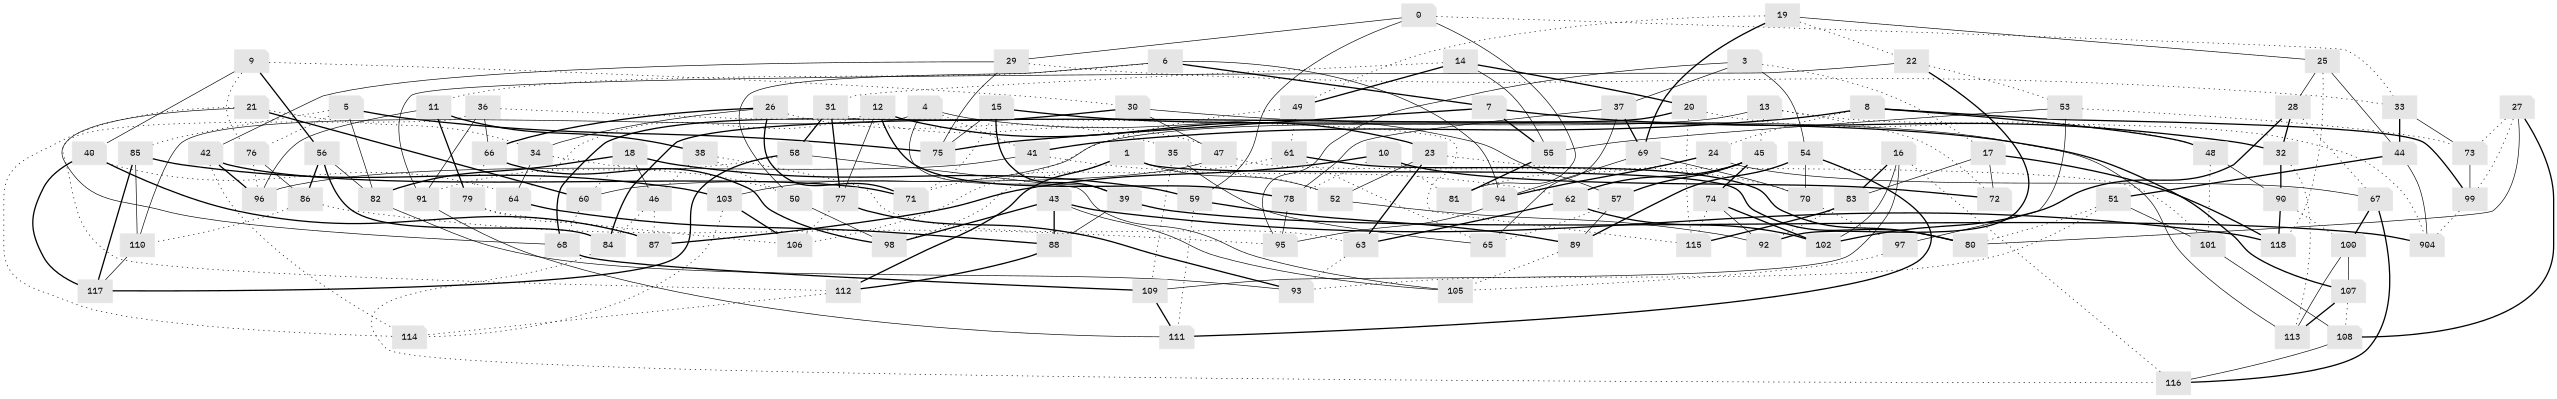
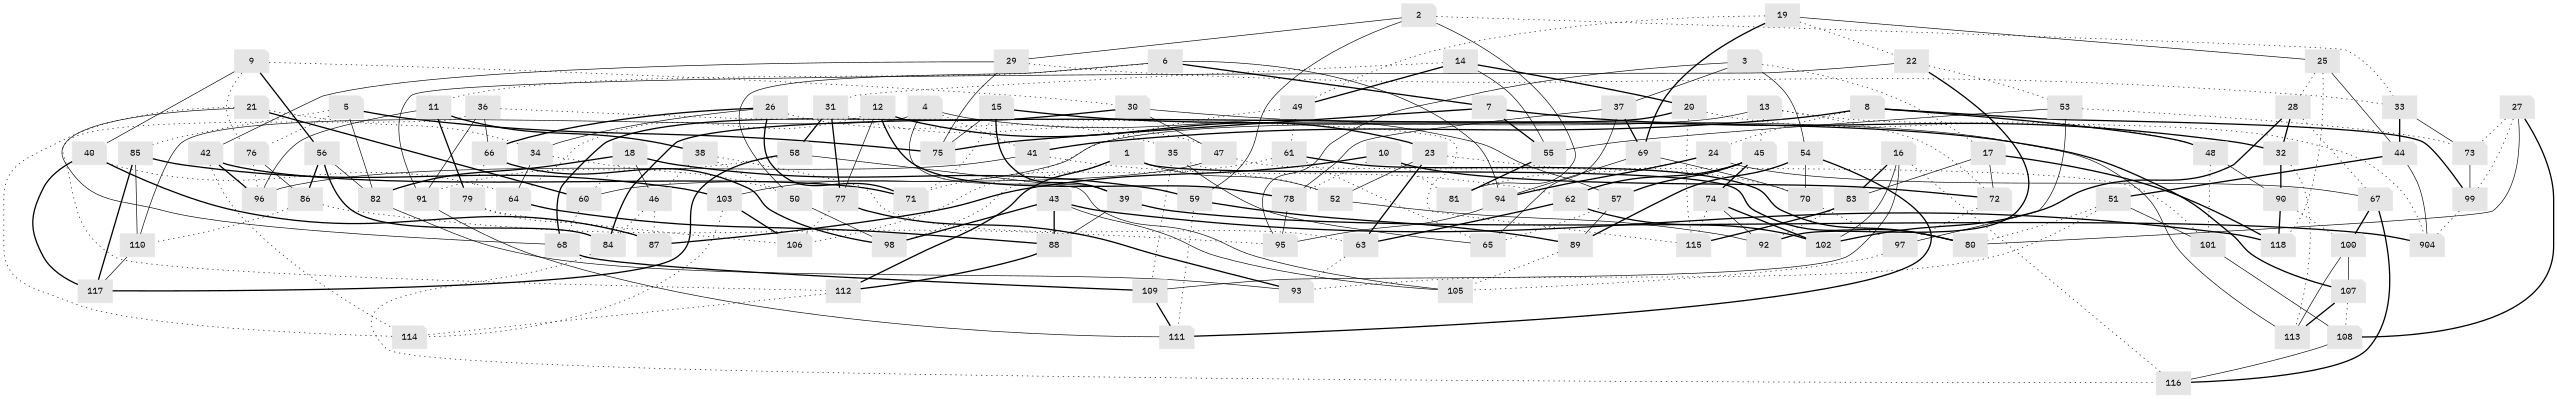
  graph {
    fontname="IBM Plex Mono"
    node [color=gray90 fontname="IBM Plex Mono" shape=box style=filled]
    edge [fontname="IBM Plex Mono" style=dotted]
    1
    52
    80
    98
    112 [shape=note]
    92 [shape=note]
    114 [shape=note]
-   2 [shape=note label=0]
+   2 [shape=note]
    29
    33
    59
    81
    75
    42 [shape=note]
    44 [shape=note]
    73 [shape=note]
    89
    111 [shape=note]
    3 [shape=note]
    17 [shape=note]
    37 [shape=note]
    54
    95 [shape=note]
    72 [shape=note]
    83 [shape=note]
    118 [shape=note]
    78
    69
    65
    70
    4 [shape=note]
    39 [shape=note]
    41
    57 [shape=note]
    110
    n36 [label=904 shape=note]
    88
    96
    62
    117
    5 [shape=note]
    76 [shape=note]
    82
    85
    86
    93 [shape=note]
    103
    7 [shape=note]
    6
    11
    50 [shape=note]
    94 [shape=note]
    32
    55
    38
    79
    113
    90
    8 [shape=note]
    24 [shape=note]
    48
    99
    67 [shape=note]
    101 [shape=note]
    9 [shape=note]
    30 [shape=note]
    40 [shape=note]
    56
    68
    47
    87 [shape=note]
    64 [shape=note]
    84
    10 [shape=note]
    97
    46
    63
    106 [shape=note]
    12
    23
    77
    13 [shape=note]
    45 [shape=note]
    74
    14
    20
    31
    49
    115 [shape=note]
    58 [shape=note]
    61
    15 [shape=note]
    71 [shape=note]
    107 [shape=note]
    108 [shape=note]
    16 [shape=note]
    102
    109
    116
    18 [shape=note]
    60
    19
    22
    25
    53
    91
    28
    21 [shape=note]
    34 [shape=note]
    100 [shape=note]
    51 [shape=note]
    26
    35
    66
    27 [shape=note]
    105
    36
    43 [shape=note]
    1 -- 52 [style=solid]
    1 -- 80 [style=bold]
    1 -- 98
    1 -- 112 [style=bold]
    52 -- 92 [style=solid]
    112 -- 114
    2 -- 29 [style=solid]
    2 -- 33
    2 -- 59 [style=solid]
    2 -- 81 [style=solid]
    29 -- 33
    29 -- 75 [style=solid]
    29 -- 42 [style=solid]
    33 -- 44 [style=bold]
    33 -- 73 [style=solid]
    59 -- 89 [style=bold]
    59 -- 111
    42 -- 114
    42 -- 96 [style=bold]
    42 -- 71 [style=bold]
    44 -- n36 [style=solid]
    44 -- 51 [style=bold]
    73 -- 99 [style=solid]
    89 -- 105
    3 -- 17
    3 -- 37 [style=solid]
    3 -- 54 [style=solid]
    3 -- 95 [style=solid]
    17 -- 72 [style=solid]
    17 -- 83 [style=solid]
    17 -- 118 [style=bold]
    37 -- 78 [style=solid]
    37 -- 69 [style=bold]
    37 -- 65 [style=solid]
    54 -- 89 [style=bold]
    54 -- 111 [style=bold]
    54 -- 70 [style=solid]
+   72 -- 97
    83 -- 92
    83 -- 115 [style=bold]
    78 -- 95 [style=solid]
    69 -- 70 [style=solid]
    69 -- 94 [style=solid]
    70 -- 97
    4 -- 39 [style=solid]
    4 -- 41
    4 -- 57 [style=solid]
    4 -- 110 [style=solid]
    39 -- n36 [style=bold]
    39 -- 88 [style=solid]
    41 -- 96 [style=solid]
    41 -- 62
    57 -- 89 [style=solid]
    57 -- 65
    110 -- 117 [style=solid]
    88 -- 112 [style=bold]
    62 -- 63 [style=bold]
    62 -- 102 [style=bold]
    5 -- 75 [style=bold]
    5 -- 76
    5 -- 82 [style=solid]
    5 -- 85
    76 -- 96
    76 -- 86 [style=solid]
    82 -- 93 [style=solid]
    85 -- 110 [style=solid]
    85 -- 117 [style=bold]
    85 -- 103 [style=bold]
    86 -- 95
    86 -- 110
    103 -- 114
    103 -- 106 [style=bold]
    7 -- 75 [style=bold]
    7 -- 32 [style=bold]
    7 -- 55 [style=bold]
    6 -- 7 [style=bold]
    6 -- 11
    6 -- 50 [style=solid]
    6 -- 94 [style=solid]
    11 -- 96 [style=solid]
    11 -- 38 [style=bold]
    11 -- 79 [style=bold]
    50 -- 98 [style=solid]
    94 -- 95 [style=solid]
    32 -- 113
    32 -- 90 [style=bold]
    55 -- 81 [style=bold]
    38 -- 50
    38 -- 46
    38 -- 63
    79 -- 87
    79 -- 106
    90 -- 118 [style=bold]
    90 -- 100
    8 -- 41 [style=bold]
    8 -- 24
    8 -- 48 [style=bold]
    8 -- 99 [style=bold]
    24 -- 81
    24 -- 94 [style=bold]
    24 -- 67 [style=solid]
    48 -- 90 [style=solid]
    48 -- 101
    99 -- n36
    67 -- 116 [style=bold]
    67 -- 100 [style=bold]
    101 -- 108 [style=solid]
    9 -- 76
    9 -- 30
    9 -- 40 [style=solid]
    9 -- 56 [style=bold]
    30 -- 113 [style=solid]
    30 -- 68 [style=bold]
    30 -- 47 [style=solid]
    40 -- 117 [style=bold]
    40 -- 87 [style=bold]
    40 -- 64
    56 -- 82 [style=solid]
    56 -- 86 [style=bold]
    56 -- 84 [style=bold]
    68 -- 109 [style=bold]
    47 -- 101
    47 -- 60 [style=solid]
    64 -- 88 [style=bold]
    84 -- 116
    10 -- 81
    10 -- 72 [style=bold]
    10 -- 78
    10 -- 87 [style=bold]
    97 -- 105
    46 -- 87
    46 -- 84
    63 -- 93
    12 -- 78 [style=bold]
    12 -- 64
    12 -- 23 [style=bold]
    12 -- 77 [style=solid]
    23 -- 52 [style=solid]
    23 -- 70
    23 -- 63 [style=bold]
    77 -- 93 [style=bold]
    77 -- 106
    13 -- 72
    13 -- n36
    13 -- 103 [style=solid]
    13 -- 45
    45 -- 57 [style=bold]
    45 -- 62 [style=bold]
    45 -- 74 [style=bold]
    74 -- 92 [style=solid]
    74 -- 115
    74 -- 102 [style=bold]
    14 -- 55 [style=solid]
    14 -- 20 [style=bold]
    14 -- 31
    14 -- 49 [style=bold]
    20 -- 48
    20 -- 84 [style=bold]
    20 -- 115
    31 -- 47
    31 -- 77 [style=bold]
    31 -- 58 [style=bold]
    49 -- 106
    49 -- 61
    58 -- 117 [style=bold]
    58 -- 91
    58 -- 105 [style=solid]
    61 -- 80 [style=bold]
    61 -- 65
    61 -- 71
    15 -- 75 [style=solid]
    15 -- 39 [style=bold]
    15 -- 71
    15 -- 107 [style=bold]
    107 -- 113 [style=bold]
    107 -- 108
    108 -- 116 [style=solid]
    16 -- 83 [style=bold]
    16 -- 102 [style=solid]
    16 -- 109 [style=solid]
    16 -- 116
    109 -- 111 [style=bold]
    18 -- 59 [style=bold]
    18 -- 82 [style=bold]
    18 -- 46 [style=solid]
    18 -- 60
    60 -- 68
    19 -- 69 [style=bold]
    19 -- 49
    19 -- 22
    19 -- 25 [style=solid]
    22 -- 92 [style=bold]
    22 -- 53
    22 -- 91 [style=solid]
    25 -- 44 [style=solid]
    25 -- 118
-   25 -- 28 [style=solid]
+   25 -- 28
    53 -- 73
    53 -- 55 [style=solid]
    53 -- 97 [style=solid]
    91 -- 111 [style=solid]
    28 -- 32 [style=bold]
    28 -- 67
    28 -- 102 [style=bold]
    21 -- 114
    21 -- 68 [style=solid]
    21 -- 60 [style=bold]
    21 -- 34
    34 -- 50
    34 -- 64 [style=solid]
    100 -- 113 [style=solid]
    100 -- 107 [style=solid]
    51 -- 80
    51 -- 93
    51 -- 101 [style=solid]
    26 -- 71 [style=bold]
    26 -- 34 [style=solid]
    26 -- 35
    26 -- 66 [style=bold]
    35 -- 52
    35 -- 65 [style=solid]
    35 -- 109
    66 -- 98 [style=bold]
    66 -- 79
    27 -- 80 [style=solid]
    27 -- 73
    27 -- 99
    27 -- 108 [style=bold]
    36 -- 112
    36 -- 115
    36 -- 91 [style=solid]
    36 -- 66 [style=solid]
    43 -- 98 [style=bold]
    43 -- 118 [style=bold]
    43 -- 88 [style=bold]
    43 -- 105 [style=solid]
  }
